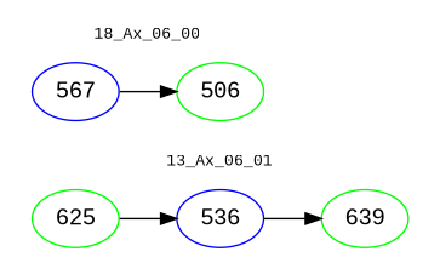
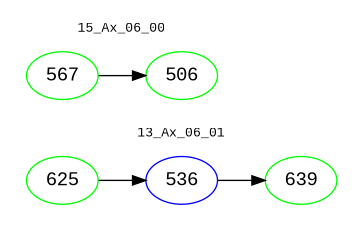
  digraph {
    fontname="Liberation Mono"
    rankdir=LR
    node [color=green fontname="Liberation Mono"]
    edge [color=black fontname="Liberation Mono"]
    n1 [label=625]
    n2 [color=blue label=536]
    n3 [label=639]
-   n4 [color=blue label=567]
+   n4 [label=567]
    n5 [label=506]
    subgraph cluster_1 {
      color=white
      fontsize=10
      label="13_Ax_06_01"
      n1
      n2
      n3
    }
    subgraph cluster_2 {
      color=white
      fontsize=10
-     label="18_Ax_06_00"
+     label="15_Ax_06_00"
      n4
      n5
    }
    n1 -> n2
    n2 -> n3
    n4 -> n5
  }
